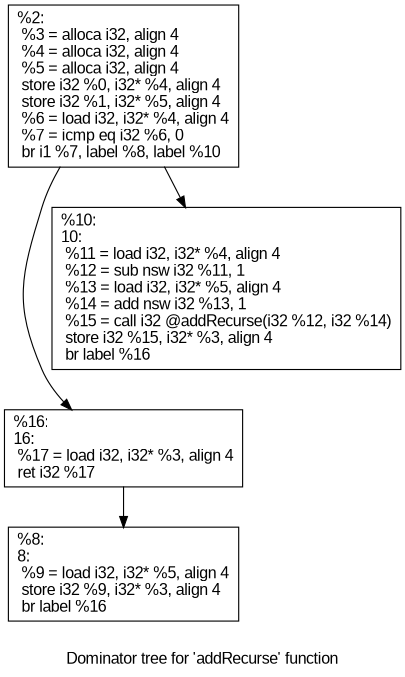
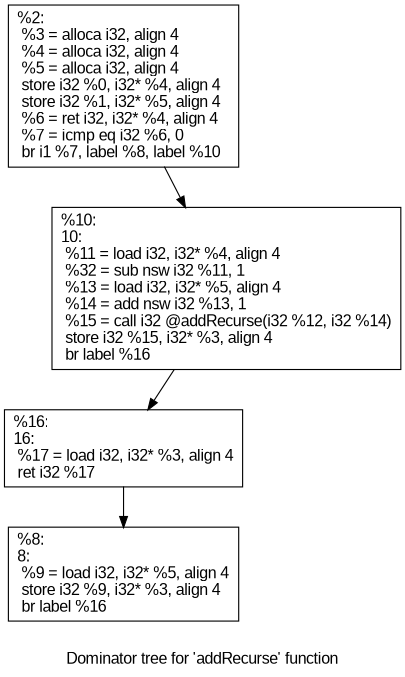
  digraph {
    fontname="Liberation Sans"
    label="Dominator tree for 'addRecurse' function"
    node [fontname="Liberation Sans" shape=record]
    edge [fontname="Liberation Sans"]
-   n1 [label="{%2:\l  %3 = alloca i32, align 4\l  %4 = alloca i32, align 4\l  %5 = alloca i32, align 4\l  store i32 %0, i32* %4, align 4\l  store i32 %1, i32* %5, align 4\l  %6 = load i32, i32* %4, align 4\l  %7 = icmp eq i32 %6, 0\l  br i1 %7, label %8, label %10\l}"]
+   n1 [label="{%2:\l  %3 = alloca i32, align 4\l  %4 = alloca i32, align 4\l  %5 = alloca i32, align 4\l  store i32 %0, i32* %4, align 4\l  store i32 %1, i32* %5, align 4\l  %6 = ret i32, i32* %4, align 4\l  %7 = icmp eq i32 %6, 0\l  br i1 %7, label %8, label %10\l}"]
    n2 [label="{%16:\l16:                                               \l  %17 = load i32, i32* %3, align 4\l  ret i32 %17\l}"]
-   n3 [label="{%10:\l10:                                               \l  %11 = load i32, i32* %4, align 4\l  %12 = sub nsw i32 %11, 1\l  %13 = load i32, i32* %5, align 4\l  %14 = add nsw i32 %13, 1\l  %15 = call i32 @addRecurse(i32 %12, i32 %14)\l  store i32 %15, i32* %3, align 4\l  br label %16\l}"]
+   n3 [label="{%10:\l10:                                               \l  %11 = load i32, i32* %4, align 4\l  %32 = sub nsw i32 %11, 1\l  %13 = load i32, i32* %5, align 4\l  %14 = add nsw i32 %13, 1\l  %15 = call i32 @addRecurse(i32 %12, i32 %14)\l  store i32 %15, i32* %3, align 4\l  br label %16\l}"]
    n4 [label="{%8:\l8:                                                \l  %9 = load i32, i32* %5, align 4\l  store i32 %9, i32* %3, align 4\l  br label %16\l}"]
-   n1 -> n2
+   n3 -> n2
    n1 -> n3
    n2 -> n4
  }
